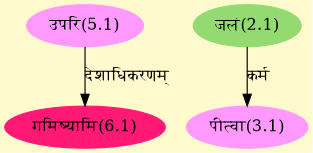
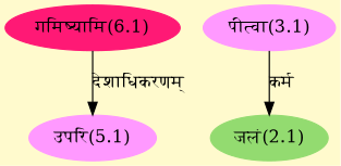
  digraph {
    bgcolor=lemonchiffon1
    compound=true
    rankdir=BT
    node [color="#FF99FF" style=filled]
    edge [dir=back]
    n1 [color="#FF1975" label="गमिष्यामि(6.1)"]
    n2 [label="पीत्वा(3.1)"]
    n3 [color="#93DB70" label="जलं(2.1)"]
    n4 [label="उपरि(5.1)"]
-   n2 -> n3 [label="कर्म"]
-   n1 -> n4 [label="देशाधिकरणम्"]
+   n3 -> n2 [label="कर्म"]
+   n4 -> n1 [label="देशाधिकरणम्"]
  }
